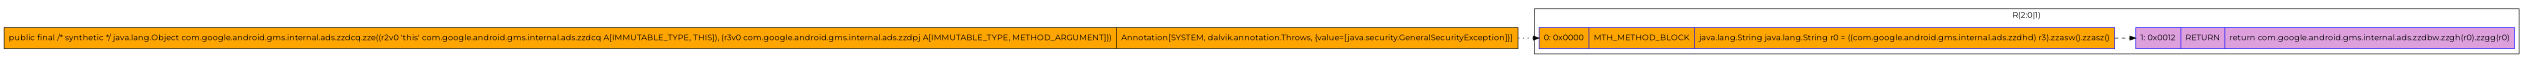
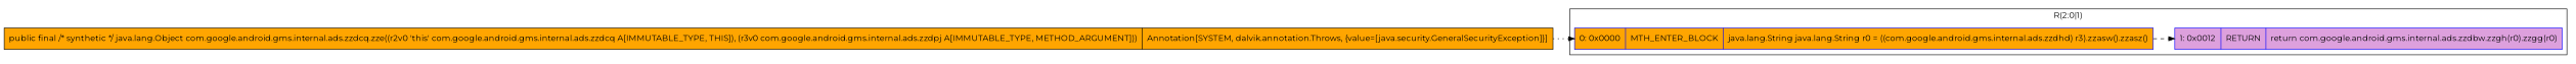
  digraph {
    rankdir=LR
    fontname=Montserrat
    node [color=blue shape=record style=filled fillcolor=orange fontname=Montserrat]
    edge [fontname=Montserrat]
-   n1 [label="{0\:\ 0x0000|MTH_METHOD_BLOCK\l|java.lang.String java.lang.String r0 = ((com.google.android.gms.internal.ads.zzdhd) r3).zzasw().zzasz()\l}"]
+   n1 [label="{0\:\ 0x0000|MTH_ENTER_BLOCK\l|java.lang.String java.lang.String r0 = ((com.google.android.gms.internal.ads.zzdhd) r3).zzasw().zzasz()\l}"]
    n2 [label="{1\:\ 0x0012|RETURN\l|return com.google.android.gms.internal.ads.zzdbw.zzgh(r0).zzgg(r0)\l}" fillcolor=plum]
    n3 [label="{public final \/* synthetic *\/ java.lang.Object com.google.android.gms.internal.ads.zzdcq.zze((r2v0 'this' com.google.android.gms.internal.ads.zzdcq A[IMMUTABLE_TYPE, THIS]), (r3v0 com.google.android.gms.internal.ads.zzdpj A[IMMUTABLE_TYPE, METHOD_ARGUMENT]))  | Annotation[SYSTEM, dalvik.annotation.Throws, \{value=[java.security.GeneralSecurityException]\}]\l}" color=""]
    subgraph cluster_1 {
      label="R(2:0|1)"
      n1
      n2
    }
    n1 -> n2 [style=dashed]
    n3 -> n1 [style=dotted]
  }
